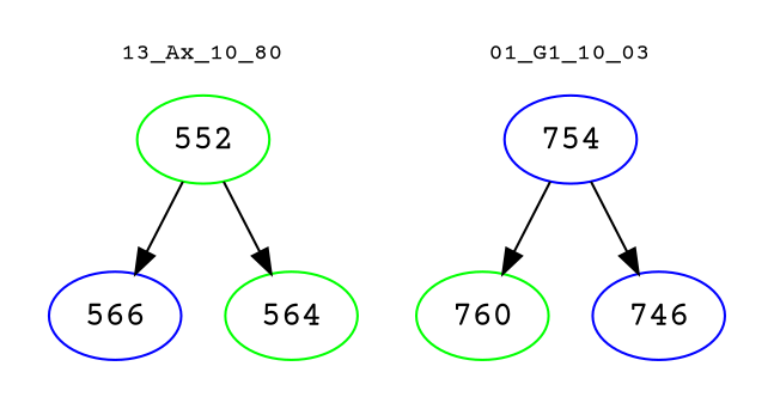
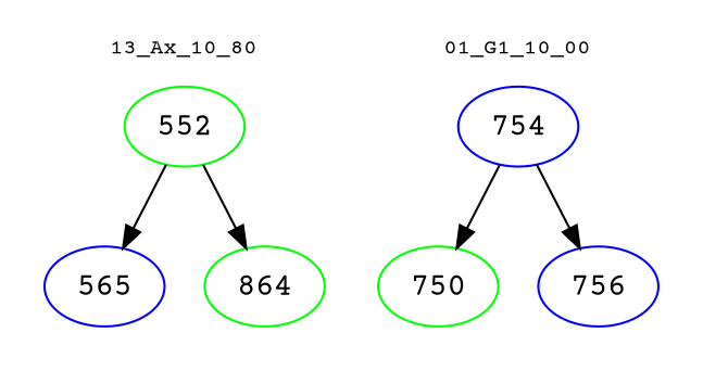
  digraph {
    fontname="Courier Prime"
    node [color=green fontname="Courier Prime"]
    edge [color=black fontname="Courier Prime"]
    n1 [label=552]
-   n2 [color=blue label=566]
-   n3 [label=564]
+   n2 [color=blue label=565]
+   n3 [label=864]
    n4 [color=blue label=754]
-   n5 [label=760]
-   n6 [color=blue label=746]
+   n5 [label=750]
+   n6 [color=blue label=756]
    subgraph cluster_1 {
      color=white
      fontsize=10
      label="13_Ax_10_80"
      n1
      n2
      n3
    }
    subgraph cluster_2 {
      color=white
      fontsize=10
-     label="01_G1_10_03"
+     label="01_G1_10_00"
      n4
      n5
      n6
    }
    n1 -> n2
    n1 -> n3
    n4 -> n5
    n4 -> n6
  }
